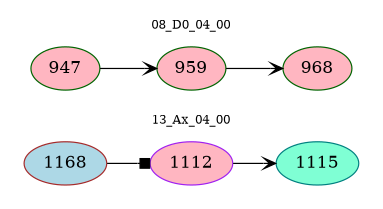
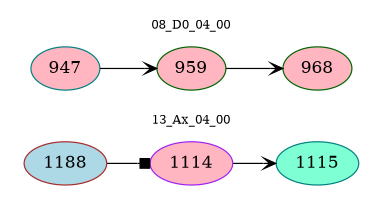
  digraph {
    rankdir=LR
    node [color=teal fillcolor=lightpink style=filled]
    edge [arrowhead=vee color=black]
-   n1 [color=purple label=1112]
+   n1 [color=purple label=1114]
    n2 [fillcolor=aquamarine label=1115]
-   n3 [color=brown fillcolor=lightblue label=1168]
+   n3 [color=brown fillcolor=lightblue label=1188]
    n4 [color=darkgreen label=959]
-   n5 [color=darkgreen label=947]
+   n5 [label=947]
    n6 [color=darkgreen label=968]
    subgraph cluster_1 {
      color=white
      fontsize=10
      label="13_Ax_04_00"
      n1
      n2
      n3
    }
    subgraph cluster_2 {
      color=white
      fontsize=10
      label="08_D0_04_00"
      n4
      n5
      n6
    }
    n1 -> n2
    n3 -> n1 [arrowhead=box]
    n4 -> n6
    n5 -> n4
  }
